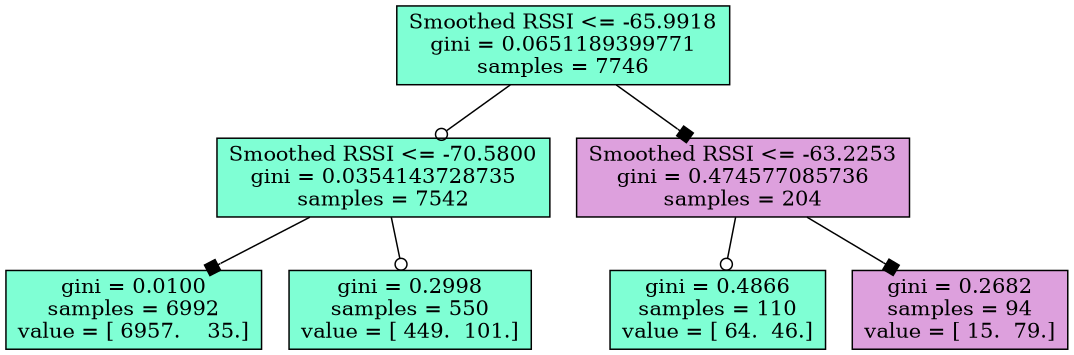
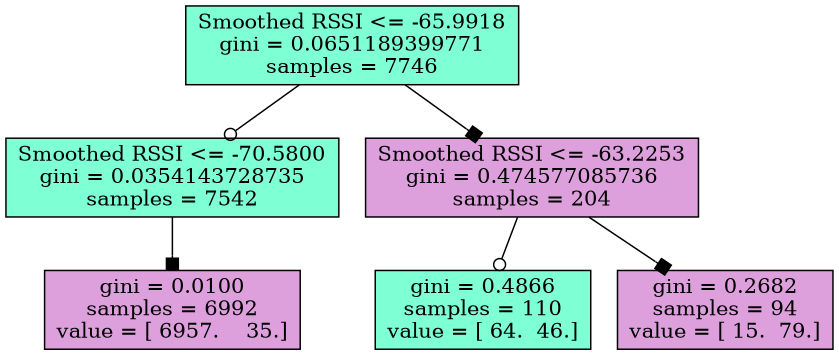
  digraph {
    node [fillcolor=aquamarine shape=box style=filled]
    edge [arrowhead=odot]
    n1 [label="Smoothed RSSI <= -65.9918\ngini = 0.0651189399771\nsamples = 7746"]
    n2 [label="Smoothed RSSI <= -70.5800\ngini = 0.0354143728735\nsamples = 7542"]
    n3 [fillcolor=plum label="Smoothed RSSI <= -63.2253\ngini = 0.474577085736\nsamples = 204"]
-   n4 [label="gini = 0.0100\nsamples = 6992\nvalue = [ 6957.    35.]"]
-   n5 [label="gini = 0.2998\nsamples = 550\nvalue = [ 449.  101.]"]
+   n4 [fillcolor=plum label="gini = 0.0100\nsamples = 6992\nvalue = [ 6957.    35.]"]
    n6 [label="gini = 0.4866\nsamples = 110\nvalue = [ 64.  46.]"]
    n7 [fillcolor=plum label="gini = 0.2682\nsamples = 94\nvalue = [ 15.  79.]"]
    n1 -> n2
    n1 -> n3 [arrowhead=box]
    n2 -> n4 [arrowhead=box]
-   n2 -> n5
    n3 -> n6
    n3 -> n7 [arrowhead=box]
  }
